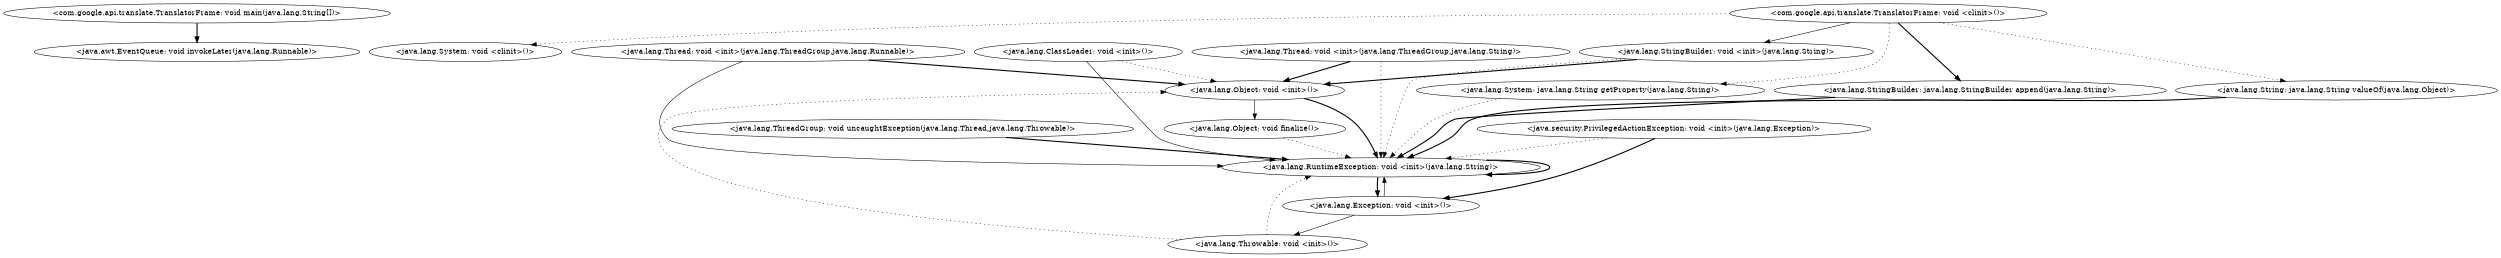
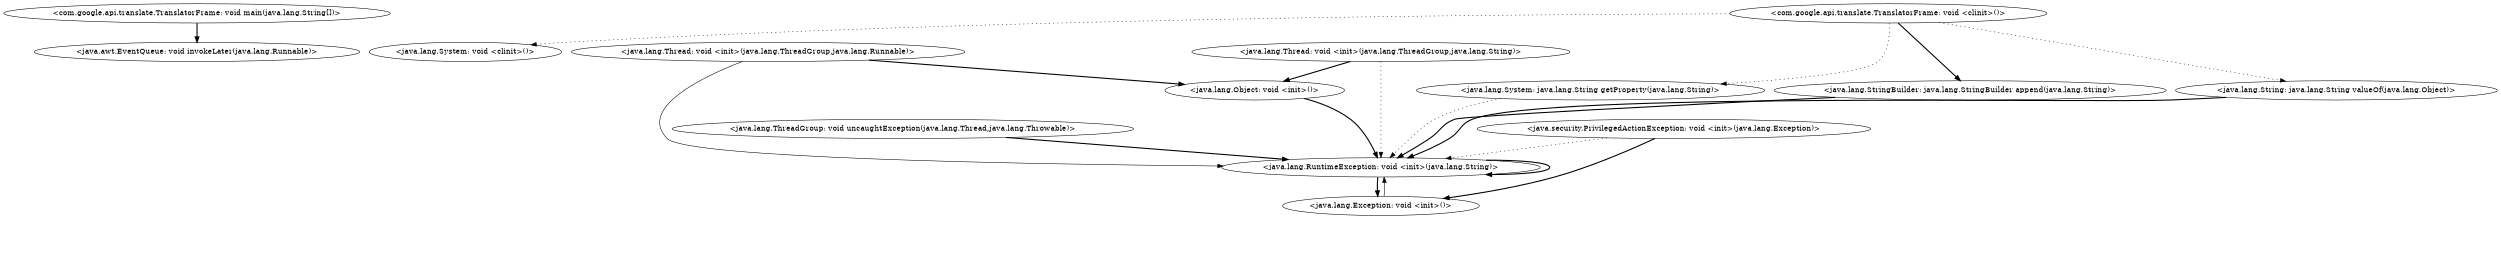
  digraph {
    edge [style=bold]
    "<com.google.api.translate.TranslatorFrame: void main(java.lang.String[])>"
    "<java.awt.EventQueue: void invokeLater(java.lang.Runnable)>"
    "<java.lang.Object: void <init>()>"
    "<java.lang.RuntimeException: void <init>(java.lang.String)>"
-   "<java.lang.Object: void finalize()>"
    "<com.google.api.translate.TranslatorFrame: void <clinit>()>"
    "<java.lang.System: void <clinit>()>"
-   "<java.lang.StringBuilder: void <init>(java.lang.String)>"
    "<java.lang.String: java.lang.String valueOf(java.lang.Object)>"
    "<java.lang.System: java.lang.String getProperty(java.lang.String)>"
    "<java.lang.StringBuilder: java.lang.StringBuilder append(java.lang.String)>"
    "<java.lang.Exception: void <init>()>"
    "<java.lang.ThreadGroup: void uncaughtException(java.lang.Thread,java.lang.Throwable)>"
-   "<java.lang.Throwable: void <init>()>"
-   "<java.lang.ClassLoader: void <init>()>"
    "<java.security.PrivilegedActionException: void <init>(java.lang.Exception)>"
    "<java.lang.Thread: void <init>(java.lang.ThreadGroup,java.lang.Runnable)>"
    "<java.lang.Thread: void <init>(java.lang.ThreadGroup,java.lang.String)>"
    "<com.google.api.translate.TranslatorFrame: void main(java.lang.String[])>" -> "<java.awt.EventQueue: void invokeLater(java.lang.Runnable)>"
    "<java.lang.Object: void <init>()>" -> "<java.lang.RuntimeException: void <init>(java.lang.String)>"
-   "<java.lang.Object: void <init>()>" -> "<java.lang.Object: void finalize()>" [style=solid]
    "<java.lang.RuntimeException: void <init>(java.lang.String)>" -> "<java.lang.RuntimeException: void <init>(java.lang.String)>"
    "<java.lang.RuntimeException: void <init>(java.lang.String)>" -> "<java.lang.Exception: void <init>()>"
-   "<java.lang.Object: void finalize()>" -> "<java.lang.RuntimeException: void <init>(java.lang.String)>" [style=dotted]
    "<com.google.api.translate.TranslatorFrame: void <clinit>()>" -> "<java.lang.System: void <clinit>()>" [style=dotted]
-   "<com.google.api.translate.TranslatorFrame: void <clinit>()>" -> "<java.lang.StringBuilder: void <init>(java.lang.String)>" [style=solid]
    "<com.google.api.translate.TranslatorFrame: void <clinit>()>" -> "<java.lang.String: java.lang.String valueOf(java.lang.Object)>" [style=dotted]
    "<com.google.api.translate.TranslatorFrame: void <clinit>()>" -> "<java.lang.System: java.lang.String getProperty(java.lang.String)>" [style=dotted]
    "<com.google.api.translate.TranslatorFrame: void <clinit>()>" -> "<java.lang.StringBuilder: java.lang.StringBuilder append(java.lang.String)>"
-   "<java.lang.StringBuilder: void <init>(java.lang.String)>" -> "<java.lang.Object: void <init>()>"
-   "<java.lang.StringBuilder: void <init>(java.lang.String)>" -> "<java.lang.RuntimeException: void <init>(java.lang.String)>" [style=dotted]
    "<java.lang.String: java.lang.String valueOf(java.lang.Object)>" -> "<java.lang.RuntimeException: void <init>(java.lang.String)>"
    "<java.lang.System: java.lang.String getProperty(java.lang.String)>" -> "<java.lang.RuntimeException: void <init>(java.lang.String)>" [style=dotted]
    "<java.lang.StringBuilder: java.lang.StringBuilder append(java.lang.String)>" -> "<java.lang.RuntimeException: void <init>(java.lang.String)>"
    "<java.lang.Exception: void <init>()>" -> "<java.lang.RuntimeException: void <init>(java.lang.String)>" [style=solid]
-   "<java.lang.Exception: void <init>()>" -> "<java.lang.Throwable: void <init>()>" [style=solid]
    "<java.lang.ThreadGroup: void uncaughtException(java.lang.Thread,java.lang.Throwable)>" -> "<java.lang.RuntimeException: void <init>(java.lang.String)>"
-   "<java.lang.Throwable: void <init>()>" -> "<java.lang.Object: void <init>()>" [style=dotted]
-   "<java.lang.Throwable: void <init>()>" -> "<java.lang.RuntimeException: void <init>(java.lang.String)>" [style=dotted]
-   "<java.lang.ClassLoader: void <init>()>" -> "<java.lang.Object: void <init>()>" [style=dotted]
-   "<java.lang.ClassLoader: void <init>()>" -> "<java.lang.RuntimeException: void <init>(java.lang.String)>" [style=solid]
    "<java.security.PrivilegedActionException: void <init>(java.lang.Exception)>" -> "<java.lang.RuntimeException: void <init>(java.lang.String)>" [style=dotted]
    "<java.security.PrivilegedActionException: void <init>(java.lang.Exception)>" -> "<java.lang.Exception: void <init>()>"
    "<java.lang.Thread: void <init>(java.lang.ThreadGroup,java.lang.Runnable)>" -> "<java.lang.Object: void <init>()>"
    "<java.lang.Thread: void <init>(java.lang.ThreadGroup,java.lang.Runnable)>" -> "<java.lang.RuntimeException: void <init>(java.lang.String)>" [style=solid]
    "<java.lang.Thread: void <init>(java.lang.ThreadGroup,java.lang.String)>" -> "<java.lang.Object: void <init>()>"
    "<java.lang.Thread: void <init>(java.lang.ThreadGroup,java.lang.String)>" -> "<java.lang.RuntimeException: void <init>(java.lang.String)>" [style=dotted]
  }
